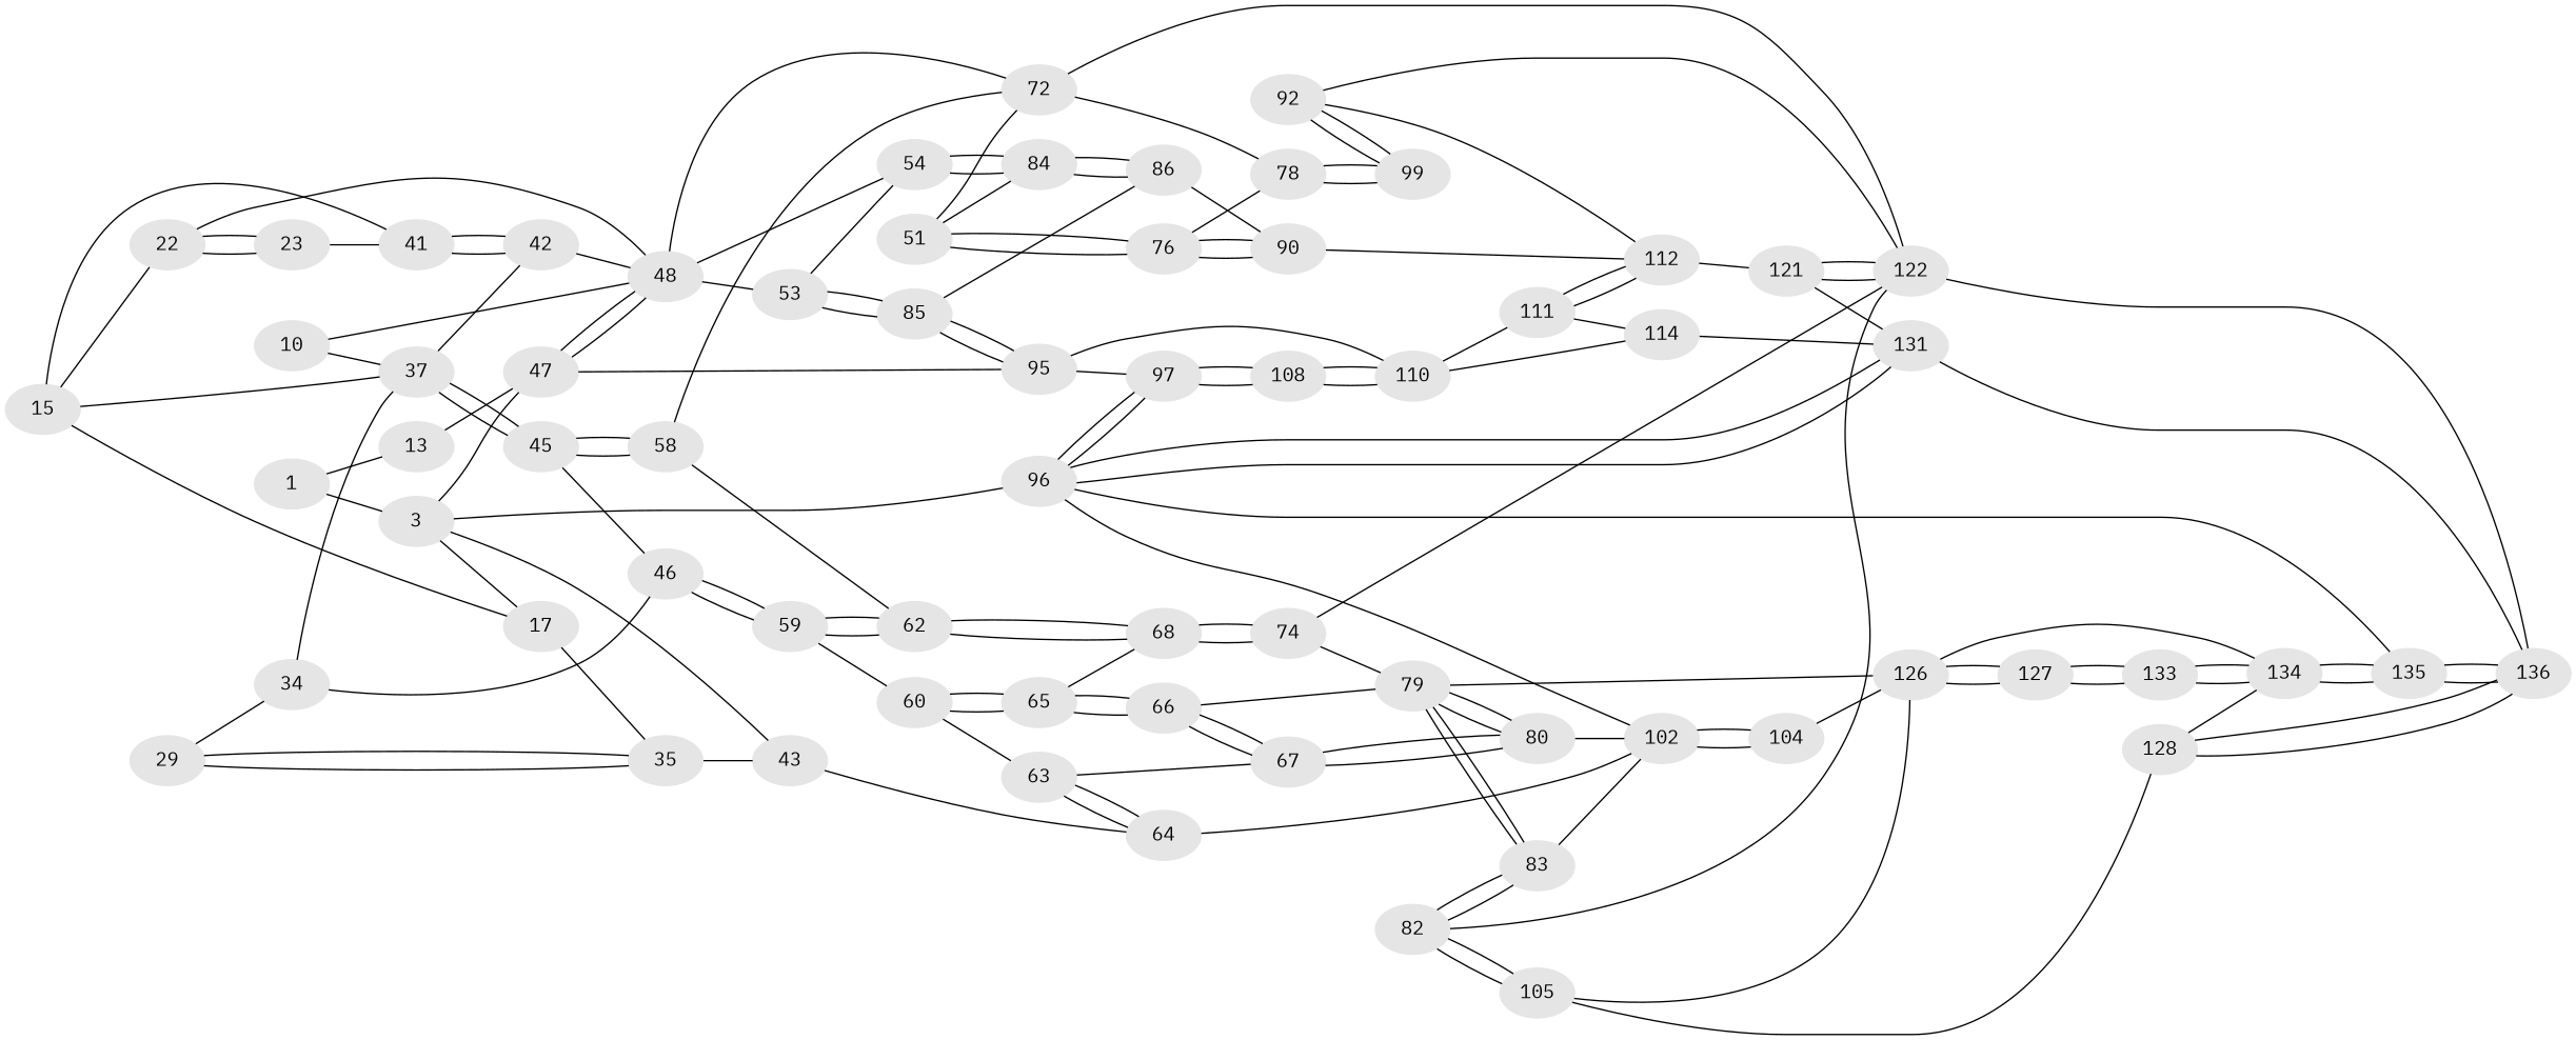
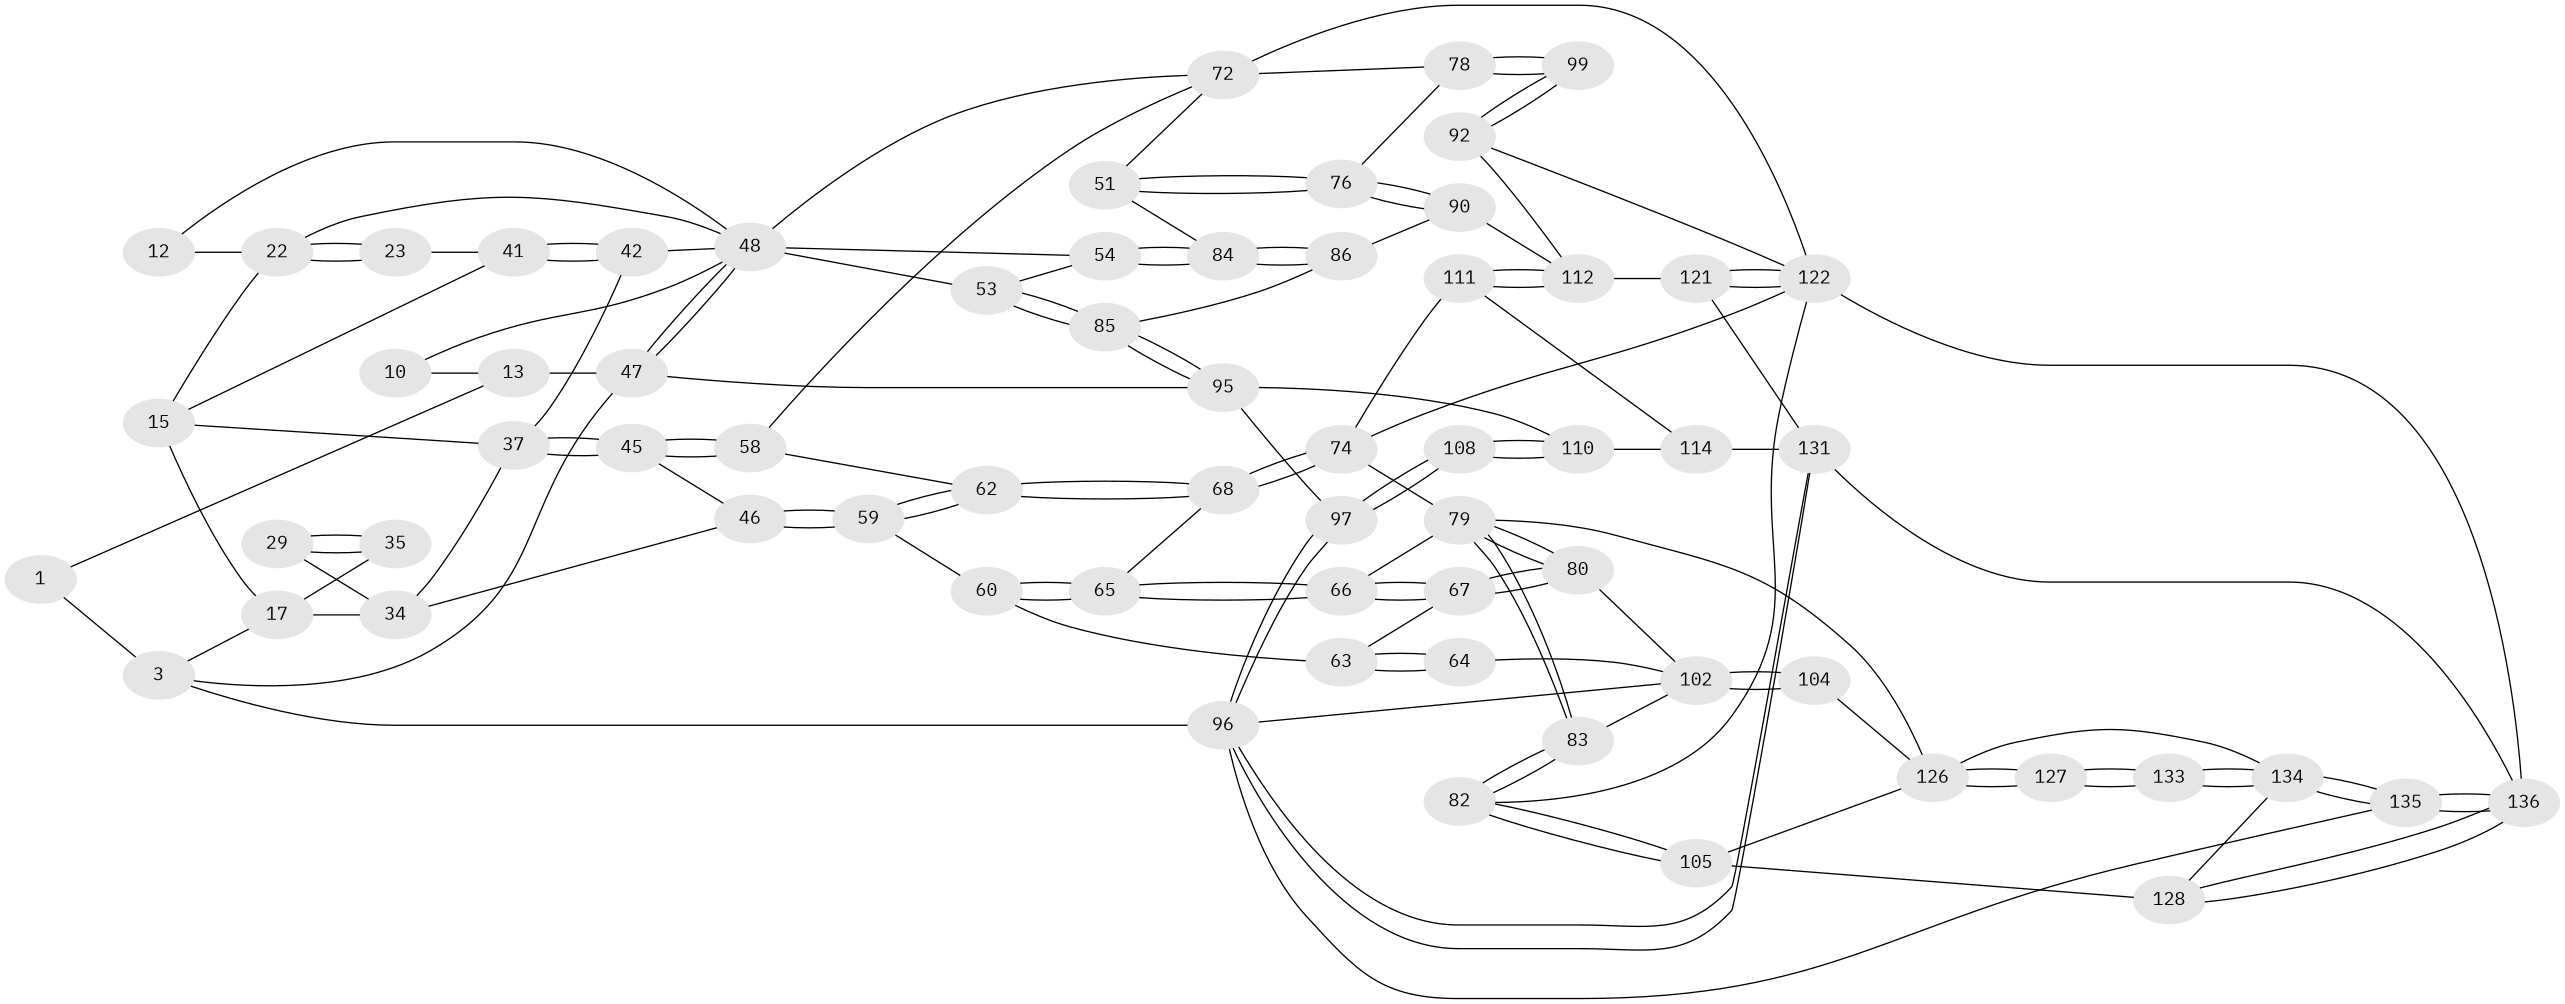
  graph {
    fontname="IBM Plex Mono"
    rankdir=LR
    node [color=gray90 fontname="IBM Plex Mono" style=filled]
    edge [fontname="IBM Plex Mono"]
    3 [super="+2"]
    1
    13 [super="+9"]
    17 [super="+4+16"]
-   43 [super="+20+40+39"]
    47 [super="+14"]
    96 [super="+71"]
    34 [super="+28"]
    35 [super="+19"]
    64 [super="+56+55"]
    48 [super="+30+44"]
    95 [super="+94"]
    102 [super="+88"]
    97
    131 [super="+123+120+117"]
    135
    10
    53
    54 [super="+49"]
    72 [super="+57+52"]
+   12 [super="+8"]
    22 [super="+21+7"]
    23
    15 [super="+6"]
    37 [super="+33"]
    41 [super="+25+24"]
    42 [super="+36+26"]
    45
    46 [super="+38"]
    29
    59
    58
    62
    60
    110 [super="+99+98"]
    85
    84 [super="+50"]
    78 [super="+77"]
    122 [super="+116"]
    51
    76
    90 [super="+89"]
    86
    68
    63 [super="+61"]
    65
    67
    66
    74
    80
    104
    79 [super="+75"]
    83
    126 [super="+106+107+119"]
    n55 [label=99]
    136 [super="+132"]
    112 [super="+103+91+101"]
    82
    105
    128 [super="+125"]
    121 [super="+118+115"]
    92
    108
    111 [super="+100"]
    114 [super="+113"]
    127
    134 [super="+129+130"]
    133
    3 -- 17
-   3 -- 43
    3 -- 47
    3 -- 96 [weight=2]
    1 -- 3
    1 -- 13
    13 -- 47
+   17 -- 34
    17 -- 35
-   43 -- 64 [weight=2]
    47 -- 48
    47 -- 48
    47 -- 95
    96 -- 102
    96 -- 97
    96 -- 97
    96 -- 131
    96 -- 131
    96 -- 135
    34 -- 37
    34 -- 46
-   35 -- 43 [weight=2]
    64 -- 102
    48 -- 53
    48 -- 54
    48 -- 72
    95 -- 97
    95 -- 110
    102 -- 104 [weight=2]
    102 -- 104
    97 -- 108
    97 -- 108
    131 -- 136
    135 -- 136
    135 -- 136
-   10 -- 37 [weight=2]
+   10 -- 13 [weight=2]
    10 -- 48
    53 -- 54
    53 -- 85
    53 -- 85
    54 -- 84 [weight=2]
    54 -- 84
    72 -- 78
    72 -- 122
+   12 -- 48
+   12 -- 22 [weight=2]
    22 -- 48
    22 -- 23
    22 -- 23
    23 -- 41 [weight=2]
    15 -- 17 [weight=2]
    15 -- 22
    15 -- 37
    15 -- 41
    37 -- 42 [weight=2]
    37 -- 45
    37 -- 45
    41 -- 42 [weight=2]
    41 -- 42
    42 -- 48
    45 -- 46
    45 -- 58
    45 -- 58
    46 -- 59
    46 -- 59
    29 -- 34
    29 -- 35 [weight=2]
    29 -- 35
    59 -- 62
    59 -- 62
    59 -- 60
    58 -- 72
    58 -- 62
    62 -- 68
    62 -- 68
    60 -- 63
    60 -- 65
    60 -- 65
-   110 -- 111
+   74 -- 111
    110 -- 114
    85 -- 95
    85 -- 95
    85 -- 86
    84 -- 86
    84 -- 86
    78 -- n55 [weight=2]
    78 -- n55
    122 -- 136
    51 -- 72
    51 -- 84
    51 -- 76
    51 -- 76
    76 -- 78
    76 -- 90
    76 -- 90
    90 -- 112 [weight=2]
    86 -- 90
    68 -- 74
    68 -- 74
    63 -- 64 [weight=2]
    63 -- 64
    63 -- 67
    65 -- 68
    65 -- 66
    65 -- 66
    67 -- 80
    67 -- 80
    66 -- 67
    66 -- 67
    66 -- 79
    74 -- 122
    74 -- 79
    80 -- 102
    104 -- 126
    79 -- 80
    79 -- 80
    79 -- 83
    79 -- 83
    79 -- 126
    83 -- 102
    126 -- 127 [weight=2]
    126 -- 127
    126 -- 134
    112 -- 121
    82 -- 122
    82 -- 83
    82 -- 83
    82 -- 105
    82 -- 105
    105 -- 126
    105 -- 128
    128 -- 136 [weight=2]
    128 -- 136
    128 -- 134
    121 -- 131 [weight=2]
    121 -- 122 [weight=2]
    121 -- 122
    92 -- 122
    92 -- n55
    92 -- n55
    92 -- 112
    108 -- 110 [weight=2]
    108 -- 110
    111 -- 112 [weight=2]
    111 -- 112
    111 -- 114
    114 -- 131 [weight=2]
    127 -- 133
    127 -- 133
    134 -- 135
    134 -- 135
    133 -- 134 [weight=2]
    133 -- 134
  }
